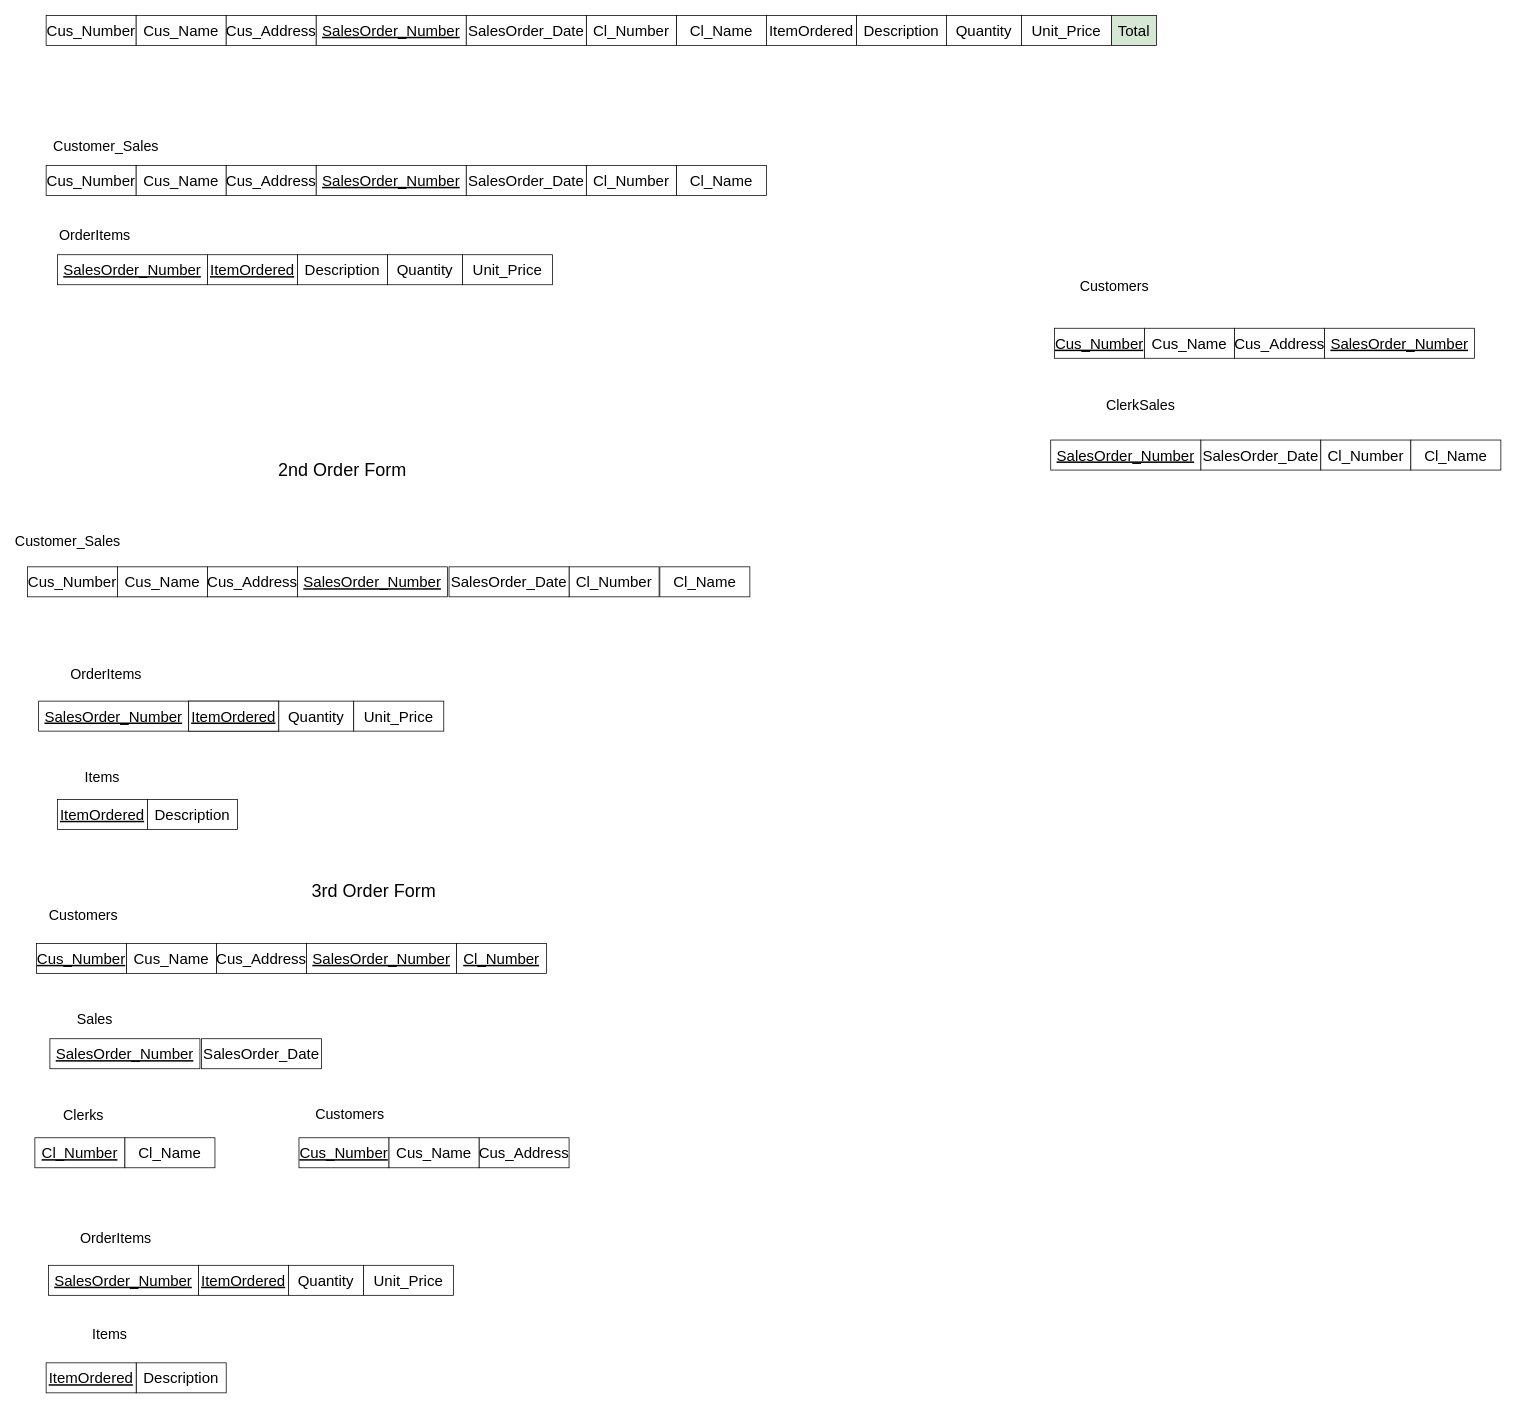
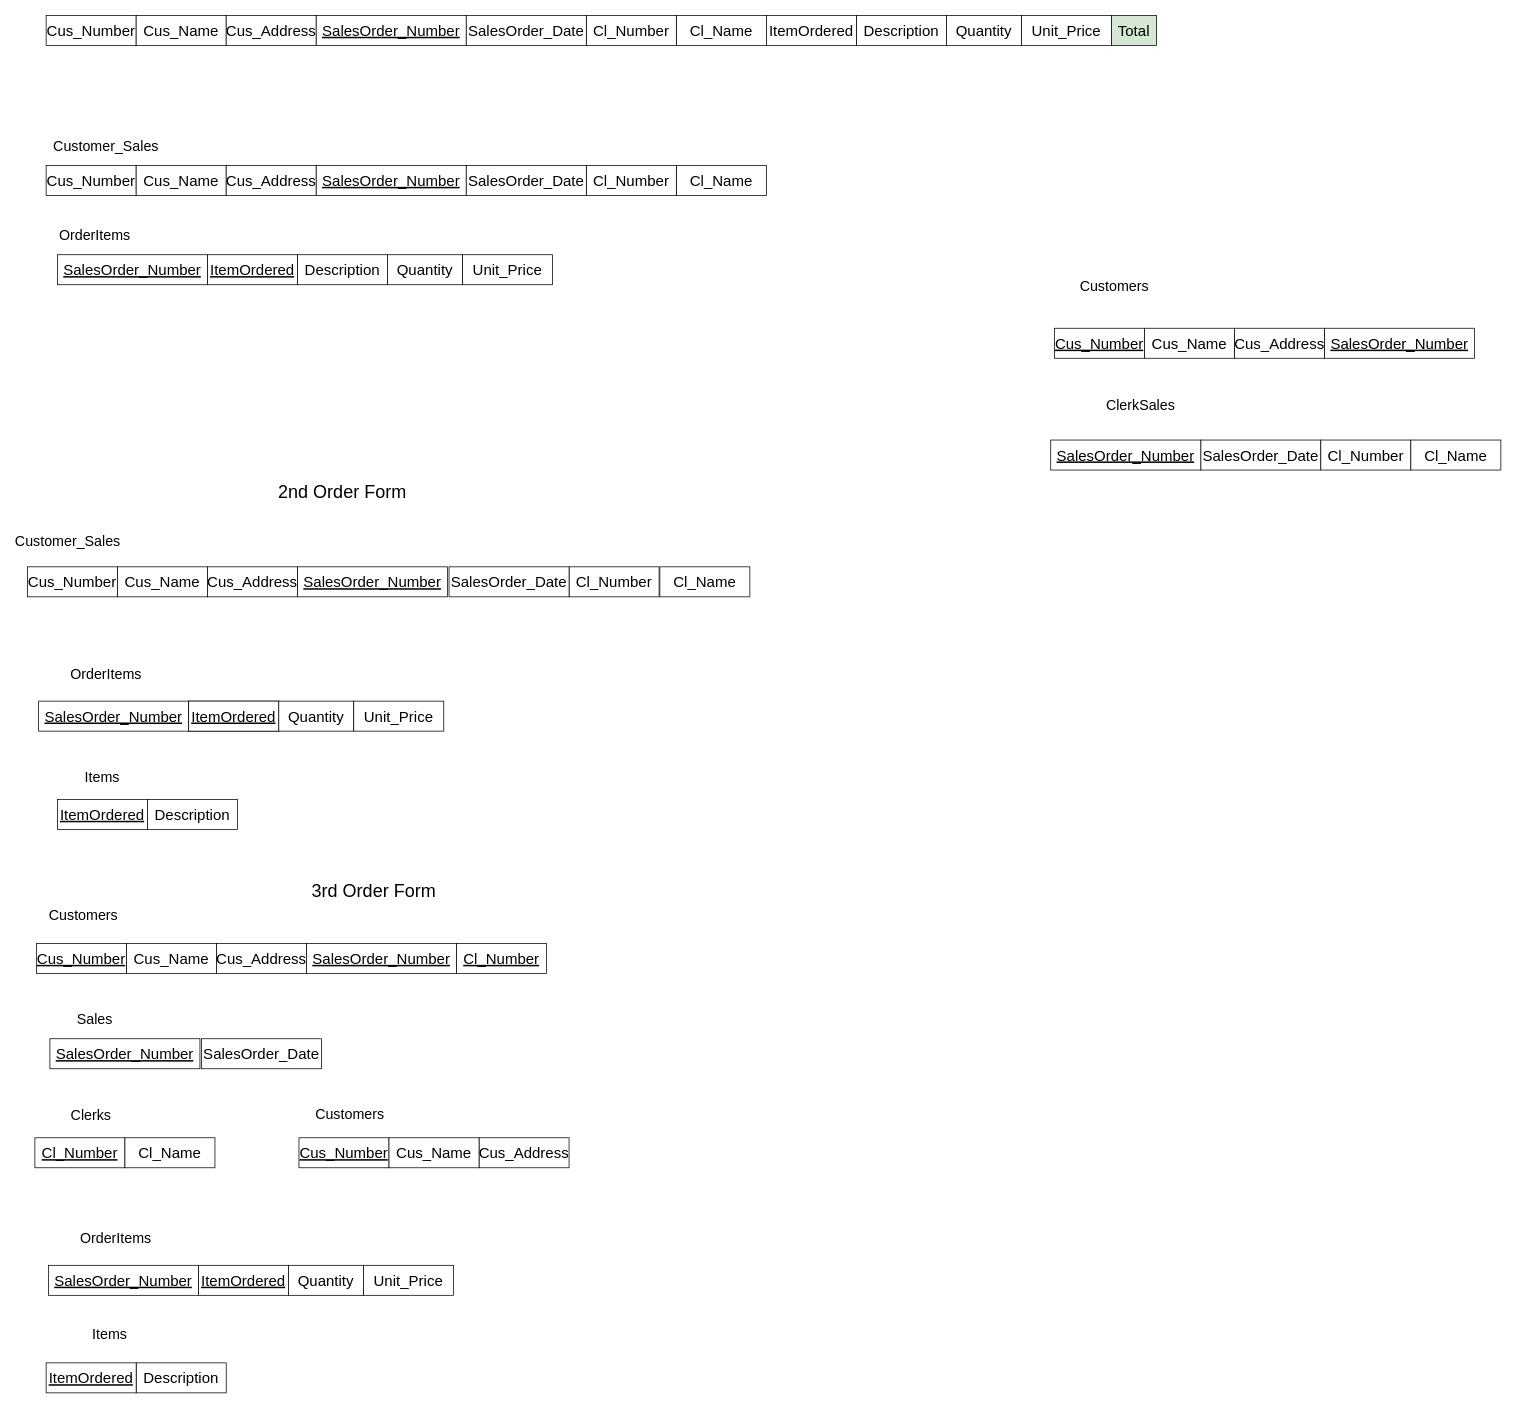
  <mxCell id="0" />
  <mxCell id="1" parent="0" />
  <mxCell id="2" value="Cus_Number" style="rounded=0;whiteSpace=wrap;html=1;fontSize=20;" parent="1" vertex="1"><mxGeometry x="61" y="20" width="120" height="40" as="geometry" /></mxCell>
  <mxCell id="3" value="Cus_Name" style="rounded=0;whiteSpace=wrap;html=1;fontSize=20;" parent="1" vertex="1"><mxGeometry x="181" y="20" width="120" height="40" as="geometry" /></mxCell>
  <mxCell id="4" value="Cus_Address" style="rounded=0;whiteSpace=wrap;html=1;fontSize=20;" parent="1" vertex="1"><mxGeometry x="301" y="20" width="120" height="40" as="geometry" /></mxCell>
  <mxCell id="5" value="SalesOrder_Number" style="rounded=0;whiteSpace=wrap;html=1;fontSize=20;fontStyle=4" parent="1" vertex="1"><mxGeometry x="421" y="20" width="200" height="40" as="geometry" /></mxCell>
  <mxCell id="6" value="Cl_Name" style="rounded=0;whiteSpace=wrap;html=1;fontSize=20;" parent="1" vertex="1"><mxGeometry x="901" y="20" width="120" height="40" as="geometry" /></mxCell>
  <mxCell id="7" value="Cl_Number" style="rounded=0;whiteSpace=wrap;html=1;fontSize=20;" parent="1" vertex="1"><mxGeometry x="781" y="20" width="120" height="40" as="geometry" /></mxCell>
  <mxCell id="8" value="ItemOrdered" style="rounded=0;whiteSpace=wrap;html=1;fontSize=20;fontStyle=4" parent="1" vertex="1"><mxGeometry x="276" y="339" width="120" height="40" as="geometry" /></mxCell>
  <mxCell id="9" value="Description" style="rounded=0;whiteSpace=wrap;html=1;fontSize=20;" parent="1" vertex="1"><mxGeometry x="396" y="339" width="120" height="40" as="geometry" /></mxCell>
  <mxCell id="10" value="SalesOrder_Date" style="rounded=0;whiteSpace=wrap;html=1;fontSize=20;" parent="1" vertex="1"><mxGeometry x="621" y="20" width="160" height="40" as="geometry" /></mxCell>
  <mxCell id="11" value="Quantity" style="rounded=0;whiteSpace=wrap;html=1;fontSize=20;" parent="1" vertex="1"><mxGeometry x="516" y="339" width="100" height="40" as="geometry" /></mxCell>
  <mxCell id="12" value="Unit_Price" style="rounded=0;whiteSpace=wrap;html=1;fontSize=20;" parent="1" vertex="1"><mxGeometry x="616" y="339" width="120" height="40" as="geometry" /></mxCell>
  <mxCell id="13" value="Cus_Number" style="rounded=0;whiteSpace=wrap;html=1;fontSize=20;fontStyle=0" parent="1" vertex="1"><mxGeometry x="61" y="220" width="120" height="40" as="geometry" /></mxCell>
  <mxCell id="14" value="Cus_Name" style="rounded=0;whiteSpace=wrap;html=1;fontSize=20;" parent="1" vertex="1"><mxGeometry x="181" y="220" width="120" height="40" as="geometry" /></mxCell>
  <mxCell id="15" value="Cus_Address" style="rounded=0;whiteSpace=wrap;html=1;fontSize=20;" parent="1" vertex="1"><mxGeometry x="301" y="220" width="120" height="40" as="geometry" /></mxCell>
  <mxCell id="16" value="SalesOrder_Number" style="rounded=0;whiteSpace=wrap;html=1;fontSize=20;fontStyle=4" parent="1" vertex="1"><mxGeometry x="421" y="220" width="200" height="40" as="geometry" /></mxCell>
  <mxCell id="17" value="Cl_Name" style="rounded=0;whiteSpace=wrap;html=1;fontSize=20;" parent="1" vertex="1"><mxGeometry x="901" y="220" width="120" height="40" as="geometry" /></mxCell>
  <mxCell id="18" value="Cl_Number" style="rounded=0;whiteSpace=wrap;html=1;fontSize=20;" parent="1" vertex="1"><mxGeometry x="781" y="220" width="120" height="40" as="geometry" /></mxCell>
  <mxCell id="19" value="SalesOrder_Date" style="rounded=0;whiteSpace=wrap;html=1;fontSize=20;" parent="1" vertex="1"><mxGeometry x="621" y="220" width="160" height="40" as="geometry" /></mxCell>
  <mxCell id="20" value="Customer_Sales" style="text;html=1;strokeColor=none;fillColor=none;align=center;verticalAlign=middle;whiteSpace=wrap;rounded=0;fontSize=19;" parent="1" vertex="1"><mxGeometry x="71" y="180" width="140" height="30" as="geometry" /></mxCell>
  <mxCell id="21" value="OrderItems" style="text;html=1;strokeColor=none;fillColor=none;align=center;verticalAlign=middle;whiteSpace=wrap;rounded=0;fontSize=19;" parent="1" vertex="1"><mxGeometry x="56" y="299" width="140" height="30" as="geometry" /></mxCell>
  <mxCell id="22" value="SalesOrder_Number" style="rounded=0;whiteSpace=wrap;html=1;fontSize=20;fontStyle=4" parent="1" vertex="1"><mxGeometry x="76" y="339" width="200" height="40" as="geometry" /></mxCell>
- <mxCell id="23" value="2nd Order Form" style="text;html=1;strokeColor=none;fillColor=none;align=center;verticalAlign=middle;whiteSpace=wrap;rounded=0;fontSize=24;" parent="1" vertex="1"><mxGeometry x="366" y="606" width="180" height="40" as="geometry" /></mxCell>
+ <mxCell id="23" value="2nd Order Form" style="text;html=1;strokeColor=none;fillColor=none;align=center;verticalAlign=middle;whiteSpace=wrap;rounded=0;fontSize=24;" parent="1" vertex="1"><mxGeometry x="366" y="636" width="180" height="40" as="geometry" /></mxCell>
  <mxCell id="24" value="Customers" style="text;html=1;strokeColor=none;fillColor=none;align=center;verticalAlign=middle;whiteSpace=wrap;rounded=0;fontSize=19;" parent="1" vertex="1"><mxGeometry x="1415" y="367" width="140" height="30" as="geometry" /></mxCell>
  <mxCell id="25" value="Cus_Name" style="rounded=0;whiteSpace=wrap;html=1;fontSize=20;" parent="1" vertex="1"><mxGeometry x="1525" y="437" width="120" height="40" as="geometry" /></mxCell>
  <mxCell id="26" value="Cus_Address" style="rounded=0;whiteSpace=wrap;html=1;fontSize=20;" parent="1" vertex="1"><mxGeometry x="1645" y="437" width="120" height="40" as="geometry" /></mxCell>
  <mxCell id="27" value="Cus_Number" style="rounded=0;whiteSpace=wrap;html=1;fontSize=20;fontStyle=4" parent="1" vertex="1"><mxGeometry x="1405" y="437" width="120" height="40" as="geometry" /></mxCell>
  <mxCell id="28" value="SalesOrder_Number" style="rounded=0;whiteSpace=wrap;html=1;fontSize=20;fontStyle=4" parent="1" vertex="1"><mxGeometry x="1765" y="437" width="200" height="40" as="geometry" /></mxCell>
  <mxCell id="29" value="Cl_Number" style="rounded=0;whiteSpace=wrap;html=1;fontSize=20;fontStyle=4" parent="1" vertex="1"><mxGeometry x="46" y="1516" width="120" height="40" as="geometry" /></mxCell>
  <mxCell id="30" value="SalesOrder_Date" style="rounded=0;whiteSpace=wrap;html=1;fontSize=20;" parent="1" vertex="1"><mxGeometry x="1600" y="586" width="160" height="40" as="geometry" /></mxCell>
  <mxCell id="31" value="SalesOrder_Number" style="rounded=0;whiteSpace=wrap;html=1;fontSize=20;fontStyle=4" parent="1" vertex="1"><mxGeometry x="1400" y="586" width="200" height="40" as="geometry" /></mxCell>
  <mxCell id="32" value="Cl_Name" style="rounded=0;whiteSpace=wrap;html=1;fontSize=20;" parent="1" vertex="1"><mxGeometry x="166" y="1516" width="120" height="40" as="geometry" /></mxCell>
- <mxCell id="33" value="Clerks" style="text;html=1;strokeColor=none;fillColor=none;align=center;verticalAlign=middle;whiteSpace=wrap;rounded=0;fontSize=19;" parent="1" vertex="1"><mxGeometry x="41" y="1472" width="140" height="30" as="geometry" /></mxCell>
+ <mxCell id="33" value="Clerks" style="text;html=1;strokeColor=none;fillColor=none;align=center;verticalAlign=middle;whiteSpace=wrap;rounded=0;fontSize=19;" parent="1" vertex="1"><mxGeometry x="51" y="1472" width="140" height="30" as="geometry" /></mxCell>
  <mxCell id="34" value="ItemOrdered" style="rounded=0;whiteSpace=wrap;html=1;fontSize=20;fontStyle=4" parent="1" vertex="1"><mxGeometry x="251" y="934" width="120" height="40" as="geometry" /></mxCell>
  <mxCell id="35" value="Quantity" style="rounded=0;whiteSpace=wrap;html=1;fontSize=20;" parent="1" vertex="1"><mxGeometry x="371" y="934" width="100" height="40" as="geometry" /></mxCell>
  <mxCell id="36" value="Unit_Price" style="rounded=0;whiteSpace=wrap;html=1;fontSize=20;" parent="1" vertex="1"><mxGeometry x="471" y="934" width="120" height="40" as="geometry" /></mxCell>
  <mxCell id="37" value="SalesOrder_Number" style="rounded=0;whiteSpace=wrap;html=1;fontSize=20;fontStyle=4" parent="1" vertex="1"><mxGeometry x="51" y="934" width="200" height="40" as="geometry" /></mxCell>
  <mxCell id="38" value="OrderItems" style="text;html=1;strokeColor=none;fillColor=none;align=center;verticalAlign=middle;whiteSpace=wrap;rounded=0;fontSize=19;" parent="1" vertex="1"><mxGeometry x="71" y="884" width="140" height="30" as="geometry" /></mxCell>
  <mxCell id="39" value="3rd Order Form" style="text;html=1;strokeColor=none;fillColor=none;align=center;verticalAlign=middle;whiteSpace=wrap;rounded=0;fontSize=24;" parent="1" vertex="1"><mxGeometry x="408" y="1167" width="180" height="40" as="geometry" /></mxCell>
  <mxCell id="40" value="Customers" style="text;html=1;strokeColor=none;fillColor=none;align=center;verticalAlign=middle;whiteSpace=wrap;rounded=0;fontSize=19;" parent="1" vertex="1"><mxGeometry x="41" y="1205" width="140" height="30" as="geometry" /></mxCell>
  <mxCell id="41" value="Cus_Name" style="rounded=0;whiteSpace=wrap;html=1;fontSize=20;" parent="1" vertex="1"><mxGeometry x="168" y="1257" width="120" height="40" as="geometry" /></mxCell>
  <mxCell id="42" value="Cus_Address" style="rounded=0;whiteSpace=wrap;html=1;fontSize=20;" parent="1" vertex="1"><mxGeometry x="288" y="1257" width="120" height="40" as="geometry" /></mxCell>
  <mxCell id="43" value="Cus_Number" style="rounded=0;whiteSpace=wrap;html=1;fontSize=20;fontStyle=4" parent="1" vertex="1"><mxGeometry x="48" y="1257" width="120" height="40" as="geometry" /></mxCell>
  <mxCell id="44" value="SalesOrder_Number" style="rounded=0;whiteSpace=wrap;html=1;fontSize=20;fontStyle=4" parent="1" vertex="1"><mxGeometry x="408" y="1257" width="200" height="40" as="geometry" /></mxCell>
  <mxCell id="45" value="ItemOrdered" style="rounded=0;whiteSpace=wrap;html=1;fontSize=20;fontStyle=4" parent="1" vertex="1"><mxGeometry x="264" y="1686" width="120" height="40" as="geometry" /></mxCell>
  <mxCell id="46" value="Description" style="rounded=0;whiteSpace=wrap;html=1;fontSize=20;" parent="1" vertex="1"><mxGeometry x="181" y="1816" width="120" height="40" as="geometry" /></mxCell>
  <mxCell id="47" value="Quantity" style="rounded=0;whiteSpace=wrap;html=1;fontSize=20;" parent="1" vertex="1"><mxGeometry x="384" y="1686" width="100" height="40" as="geometry" /></mxCell>
  <mxCell id="48" value="Unit_Price" style="rounded=0;whiteSpace=wrap;html=1;fontSize=20;" parent="1" vertex="1"><mxGeometry x="484" y="1686" width="120" height="40" as="geometry" /></mxCell>
  <mxCell id="49" value="SalesOrder_Number" style="rounded=0;whiteSpace=wrap;html=1;fontSize=20;fontStyle=4" parent="1" vertex="1"><mxGeometry x="64" y="1686" width="200" height="40" as="geometry" /></mxCell>
  <mxCell id="50" value="OrderItems" style="text;html=1;strokeColor=none;fillColor=none;align=center;verticalAlign=middle;whiteSpace=wrap;rounded=0;fontSize=19;" parent="1" vertex="1"><mxGeometry x="84" y="1636" width="140" height="30" as="geometry" /></mxCell>
  <mxCell id="51" value="ClerkSales" style="text;html=1;strokeColor=none;fillColor=none;align=center;verticalAlign=middle;whiteSpace=wrap;rounded=0;fontSize=19;" parent="1" vertex="1"><mxGeometry x="1450" y="526" width="140" height="30" as="geometry" /></mxCell>
  <mxCell id="52" value="SalesOrder_Number" style="rounded=0;whiteSpace=wrap;html=1;fontSize=20;fontStyle=4" parent="1" vertex="1"><mxGeometry x="66" y="1384" width="200" height="40" as="geometry" /></mxCell>
  <mxCell id="53" value="SalesOrder_Date" style="rounded=0;whiteSpace=wrap;html=1;fontSize=20;" parent="1" vertex="1"><mxGeometry x="268" y="1384" width="160" height="40" as="geometry" /></mxCell>
  <mxCell id="54" value="Sales" style="text;html=1;strokeColor=none;fillColor=none;align=center;verticalAlign=middle;whiteSpace=wrap;rounded=0;fontSize=19;" parent="1" vertex="1"><mxGeometry x="56" y="1344" width="140" height="30" as="geometry" /></mxCell>
  <mxCell id="55" value="Description" style="rounded=0;whiteSpace=wrap;html=1;fontSize=20;" parent="1" vertex="1"><mxGeometry x="1141" y="20" width="120" height="40" as="geometry" /></mxCell>
  <mxCell id="56" value="Quantity" style="rounded=0;whiteSpace=wrap;html=1;fontSize=20;" parent="1" vertex="1"><mxGeometry x="1261" y="20" width="100" height="40" as="geometry" /></mxCell>
  <mxCell id="57" value="Total" style="rounded=0;whiteSpace=wrap;html=1;fontSize=20;fillColor=#d5e8d4;" parent="1" vertex="1"><mxGeometry x="1481" y="20" width="60" height="40" as="geometry" /></mxCell>
  <mxCell id="58" value="Unit_Price" style="rounded=0;whiteSpace=wrap;html=1;fontSize=20;" parent="1" vertex="1"><mxGeometry x="1361" y="20" width="120" height="40" as="geometry" /></mxCell>
  <mxCell id="59" value="ItemOrdered" style="rounded=0;whiteSpace=wrap;html=1;fontSize=20;fontStyle=0" parent="1" vertex="1"><mxGeometry x="1021" y="20" width="120" height="40" as="geometry" /></mxCell>
  <mxCell id="60" value="Cl_Number" style="rounded=0;whiteSpace=wrap;html=1;fontSize=20;" parent="1" vertex="1"><mxGeometry x="1760" y="586" width="120" height="40" as="geometry" /></mxCell>
  <mxCell id="61" value="Cl_Name" style="rounded=0;whiteSpace=wrap;html=1;fontSize=20;" parent="1" vertex="1"><mxGeometry x="1880" y="586" width="120" height="40" as="geometry" /></mxCell>
  <mxCell id="62" value="ItemOrdered" style="rounded=0;whiteSpace=wrap;html=1;fontSize=20;fontStyle=4" parent="1" vertex="1"><mxGeometry x="61" y="1816" width="120" height="40" as="geometry" /></mxCell>
  <mxCell id="63" value="&lt;div&gt;Items&lt;/div&gt;" style="text;html=1;strokeColor=none;fillColor=none;align=center;verticalAlign=middle;whiteSpace=wrap;rounded=0;fontSize=19;" parent="1" vertex="1"><mxGeometry x="76" y="1764" width="140" height="30" as="geometry" /></mxCell>
  <mxCell id="64" value="ItemOrdered" style="rounded=0;whiteSpace=wrap;html=1;fontSize=20;fontStyle=4" vertex="1" parent="1"><mxGeometry x="251" y="934" width="120" height="40" as="geometry" /></mxCell>
  <mxCell id="65" value="ItemOrdered" style="rounded=0;whiteSpace=wrap;html=1;fontSize=20;fontStyle=4" vertex="1" parent="1"><mxGeometry x="76" y="1065" width="120" height="40" as="geometry" /></mxCell>
  <mxCell id="66" value="Description" style="rounded=0;whiteSpace=wrap;html=1;fontSize=20;" vertex="1" parent="1"><mxGeometry x="196" y="1065" width="120" height="40" as="geometry" /></mxCell>
  <mxCell id="67" value="Items" style="text;html=1;strokeColor=none;fillColor=none;align=center;verticalAlign=middle;whiteSpace=wrap;rounded=0;fontSize=19;" vertex="1" parent="1"><mxGeometry x="66" y="1021" width="140" height="30" as="geometry" /></mxCell>
  <mxCell id="68" value="Cus_Number" style="rounded=0;whiteSpace=wrap;html=1;fontSize=20;fontStyle=0" vertex="1" parent="1"><mxGeometry x="36" y="755" width="120" height="40" as="geometry" /></mxCell>
  <mxCell id="69" value="Cus_Address" style="rounded=0;whiteSpace=wrap;html=1;fontSize=20;" vertex="1" parent="1"><mxGeometry x="638" y="1516" width="120" height="40" as="geometry" /></mxCell>
  <mxCell id="70" value="SalesOrder_Number" style="rounded=0;whiteSpace=wrap;html=1;fontSize=20;fontStyle=4" vertex="1" parent="1"><mxGeometry x="396" y="755" width="200" height="40" as="geometry" /></mxCell>
  <mxCell id="71" value="Cl_Number" style="rounded=0;whiteSpace=wrap;html=1;fontSize=20;" vertex="1" parent="1"><mxGeometry x="758" y="755" width="120" height="40" as="geometry" /></mxCell>
  <mxCell id="72" value="SalesOrder_Date" style="rounded=0;whiteSpace=wrap;html=1;fontSize=20;" vertex="1" parent="1"><mxGeometry x="598" y="755" width="160" height="40" as="geometry" /></mxCell>
  <mxCell id="73" value="Customer_Sales" style="text;html=1;strokeColor=none;fillColor=none;align=center;verticalAlign=middle;whiteSpace=wrap;rounded=0;fontSize=19;" vertex="1" parent="1"><mxGeometry x="20" y="707" width="140" height="30" as="geometry" /></mxCell>
  <mxCell id="74" value="Cus_Number" style="rounded=0;whiteSpace=wrap;html=1;fontSize=20;fontStyle=4" vertex="1" parent="1"><mxGeometry x="398" y="1516" width="120" height="40" as="geometry" /></mxCell>
  <mxCell id="75" value="Cus_Name" style="rounded=0;whiteSpace=wrap;html=1;fontSize=20;" vertex="1" parent="1"><mxGeometry x="518" y="1516" width="120" height="40" as="geometry" /></mxCell>
  <mxCell id="76" value="Customers" style="text;html=1;strokeColor=none;fillColor=none;align=center;verticalAlign=middle;whiteSpace=wrap;rounded=0;fontSize=19;" vertex="1" parent="1"><mxGeometry x="396" y="1471" width="140" height="30" as="geometry" /></mxCell>
  <mxCell id="77" value="Cus_Name" style="rounded=0;whiteSpace=wrap;html=1;fontSize=20;" vertex="1" parent="1"><mxGeometry x="156" y="755" width="120" height="40" as="geometry" /></mxCell>
  <mxCell id="78" value="Cl_Name" style="rounded=0;whiteSpace=wrap;html=1;fontSize=20;" vertex="1" parent="1"><mxGeometry x="879" y="755" width="120" height="40" as="geometry" /></mxCell>
  <mxCell id="79" value="Cus_Address" style="rounded=0;whiteSpace=wrap;html=1;fontSize=20;" vertex="1" parent="1"><mxGeometry x="276" y="755" width="120" height="40" as="geometry" /></mxCell>
  <mxCell id="80" value="Cl_Number" style="rounded=0;whiteSpace=wrap;html=1;fontSize=20;fontStyle=4" vertex="1" parent="1"><mxGeometry x="608" y="1257" width="120" height="40" as="geometry" /></mxCell>
